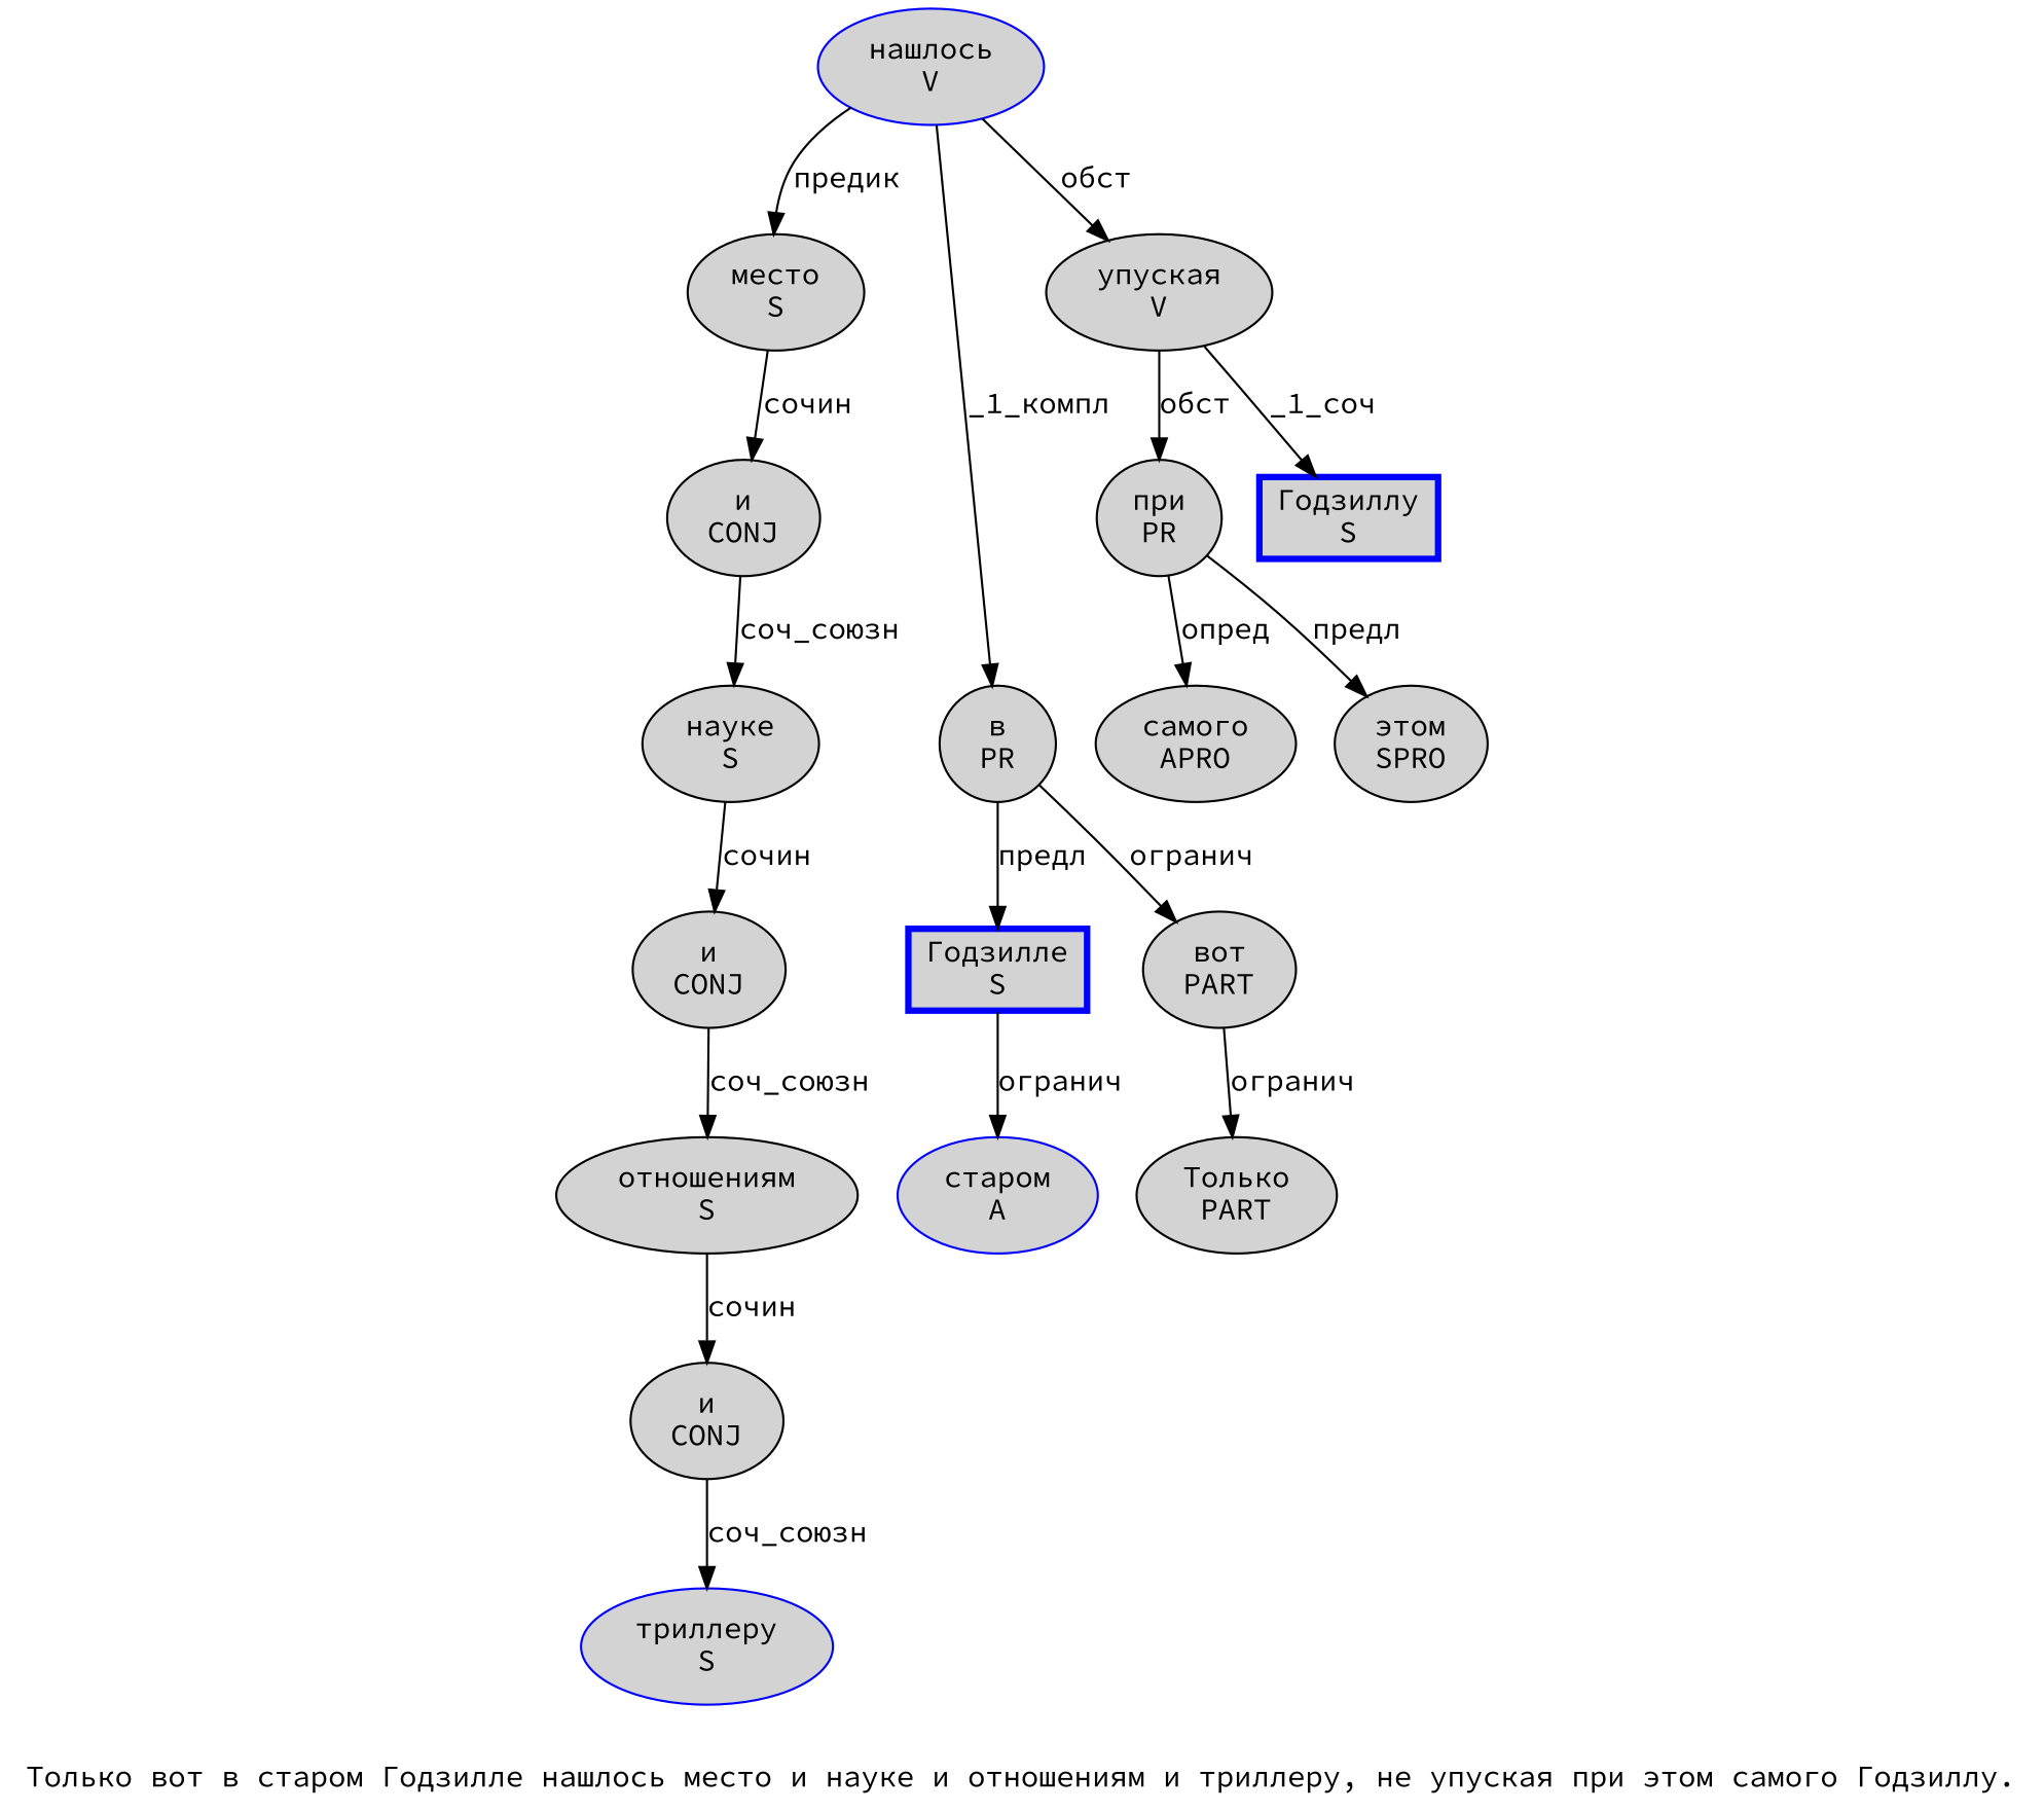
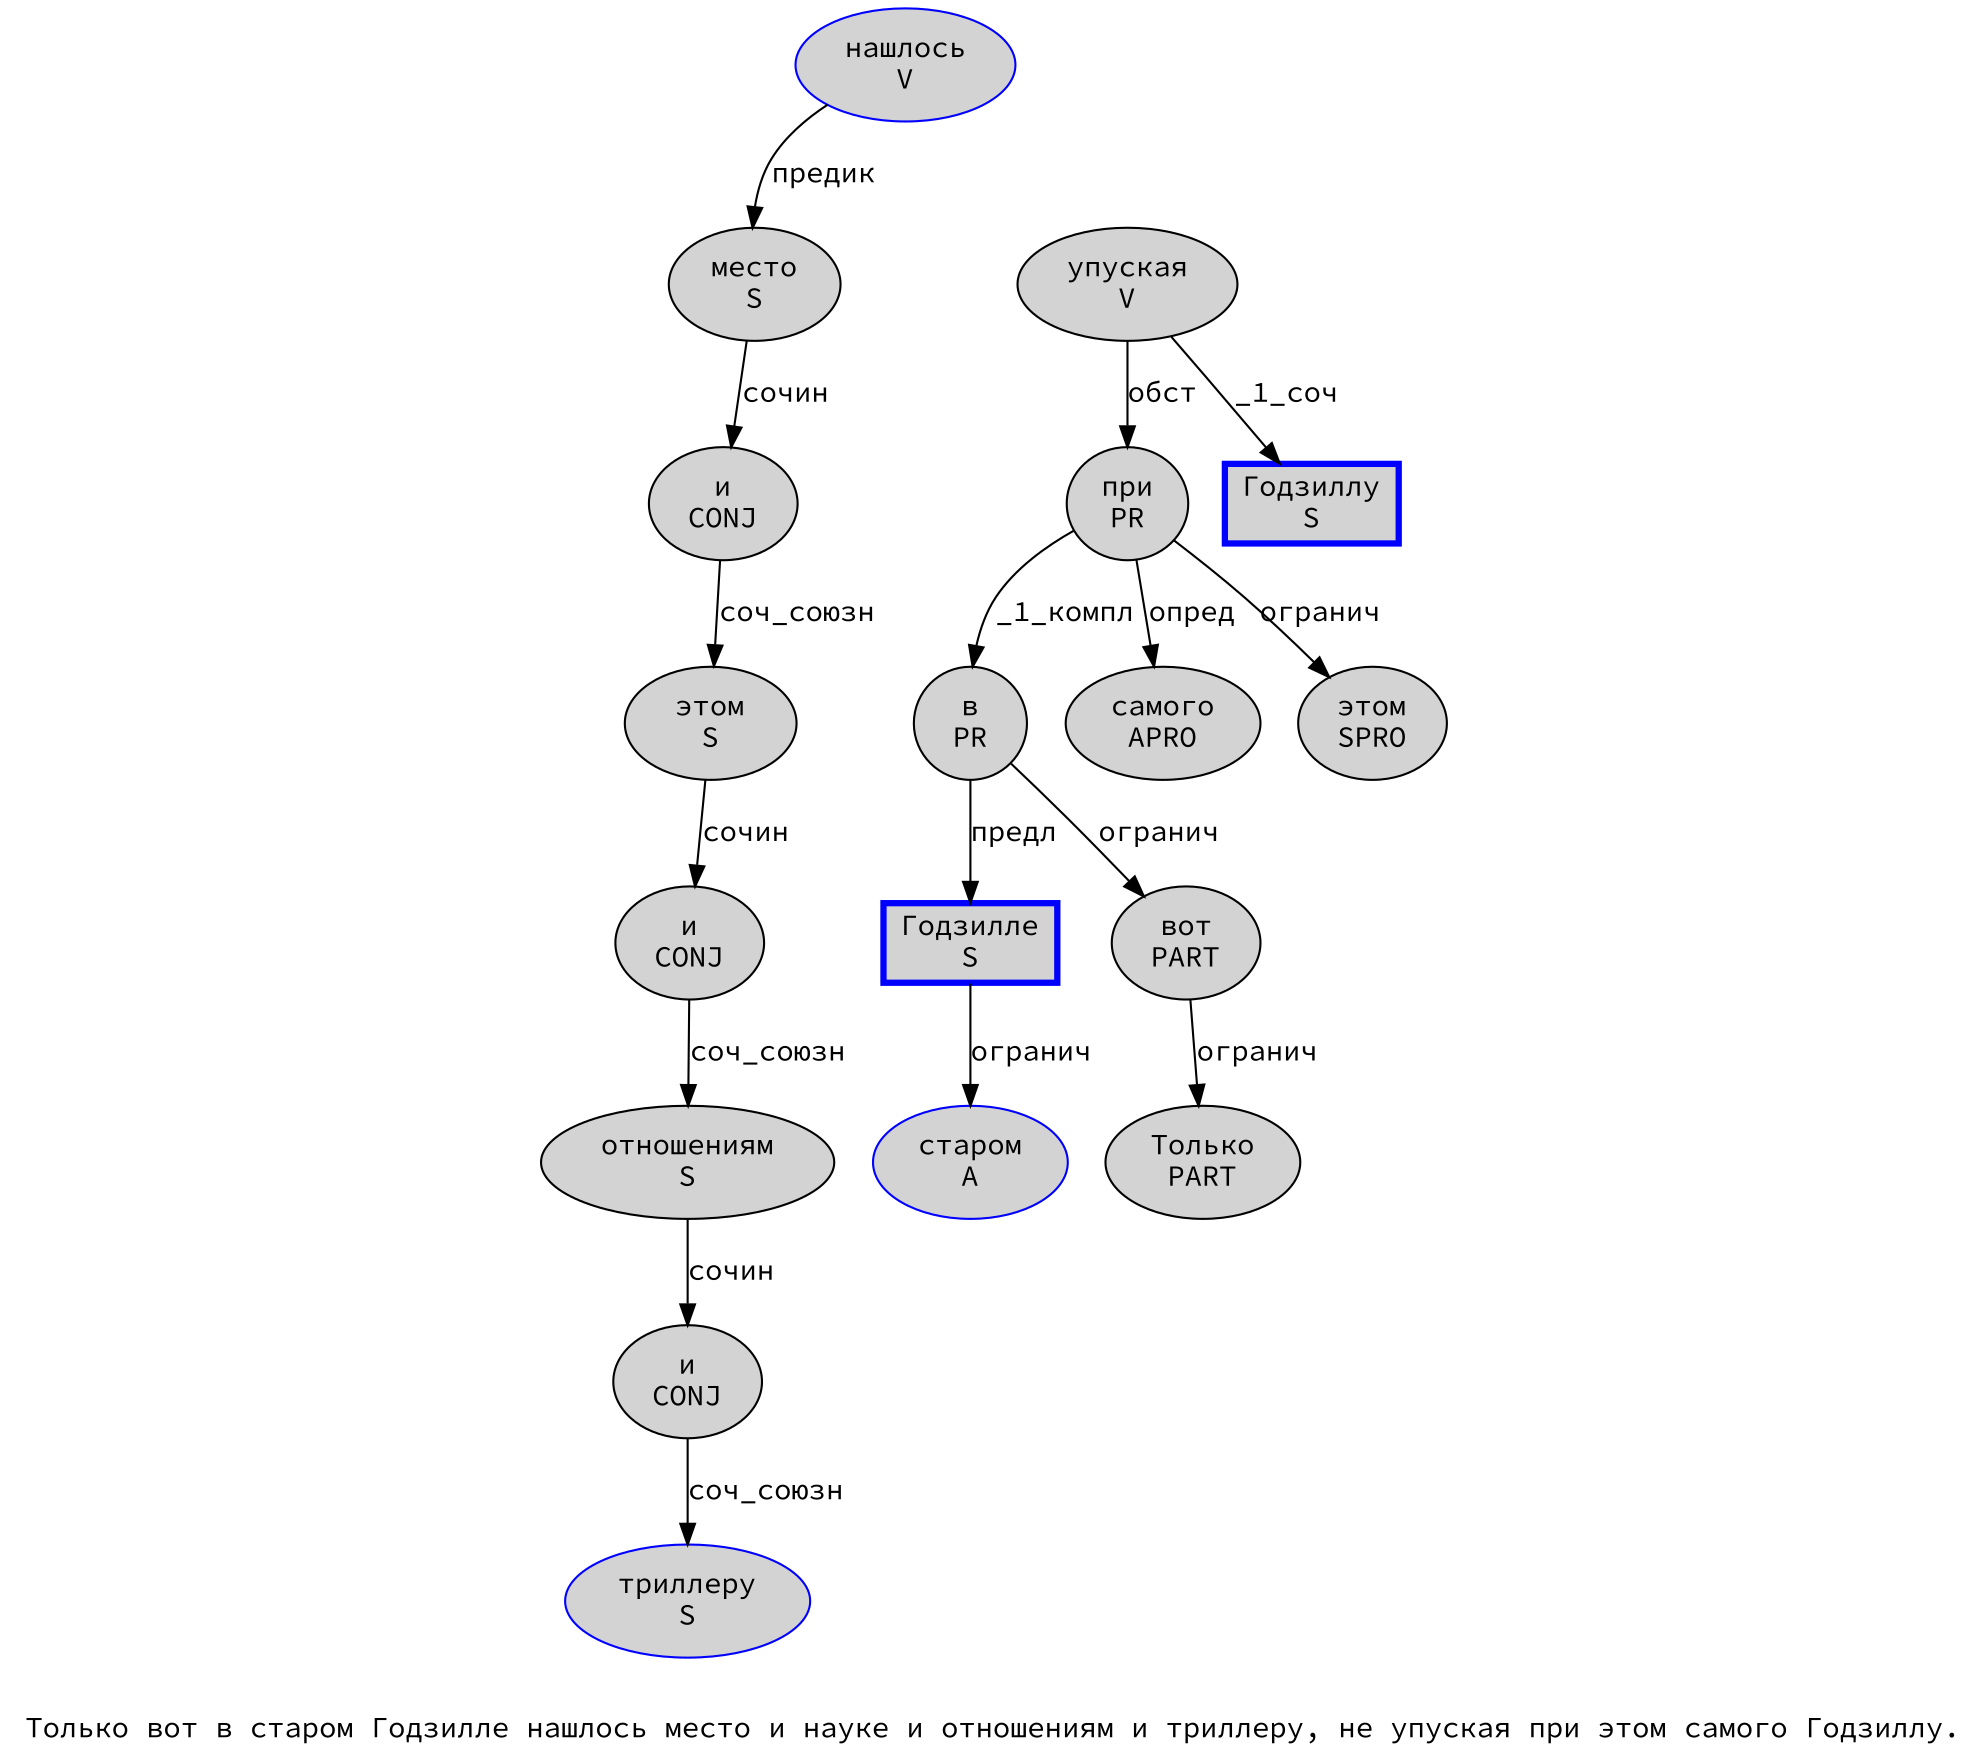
  digraph {
    fontname="Source Code Pro"
    label="Только вот в старом Годзилле нашлось место и науке и отношениям и триллеру, не упуская при этом самого Годзиллу."
    node [fillcolor=lightgray fontname="Source Code Pro" penwidth=1 shape=ellipse style=filled]
    edge [fontname="Source Code Pro"]
    n1 [label="Только\nPART"]
    n2 [label="вот\nPART"]
    n3 [label="в\nPR"]
    n4 [color=blue label="Годзилле\nS" penwidth=3 shape=box]
    n5 [color=blue label="старом\nA"]
    n6 [color=blue label="нашлось\nV"]
    n7 [label="место\nS"]
    n8 [label="упуская\nV"]
    n9 [label="и\nCONJ"]
    n10 [label="при\nPR"]
    n11 [color=blue label="Годзиллу\nS" penwidth=3 shape=box]
-   n12 [label="науке\nS"]
+   n12 [label="этом\nS"]
    n13 [label="и\nCONJ"]
    n14 [label="отношениям\nS"]
    n15 [label="и\nCONJ"]
    n16 [color=blue label="триллеру\nS"]
    n17 [label="этом\nSPRO"]
    n18 [label="самого\nAPRO"]
    n2 -> n1 [label="огранич"]
    n3 -> n2 [label="огранич"]
    n3 -> n4 [label="предл"]
    n4 -> n5 [label="огранич"]
-   n6 -> n3 [label="_1_компл"]
+   n10 -> n3 [label="_1_компл"]
    n6 -> n7 [label="предик"]
-   n6 -> n8 [label="обст"]
    n7 -> n9 [label="сочин"]
    n8 -> n10 [label="обст"]
    n8 -> n11 [label="_1_соч"]
    n9 -> n12 [label="соч_союзн"]
-   n10 -> n17 [label="предл"]
+   n10 -> n17 [label="огранич"]
    n10 -> n18 [label="опред"]
    n12 -> n13 [label="сочин"]
    n13 -> n14 [label="соч_союзн"]
    n14 -> n15 [label="сочин"]
    n15 -> n16 [label="соч_союзн"]
  }
